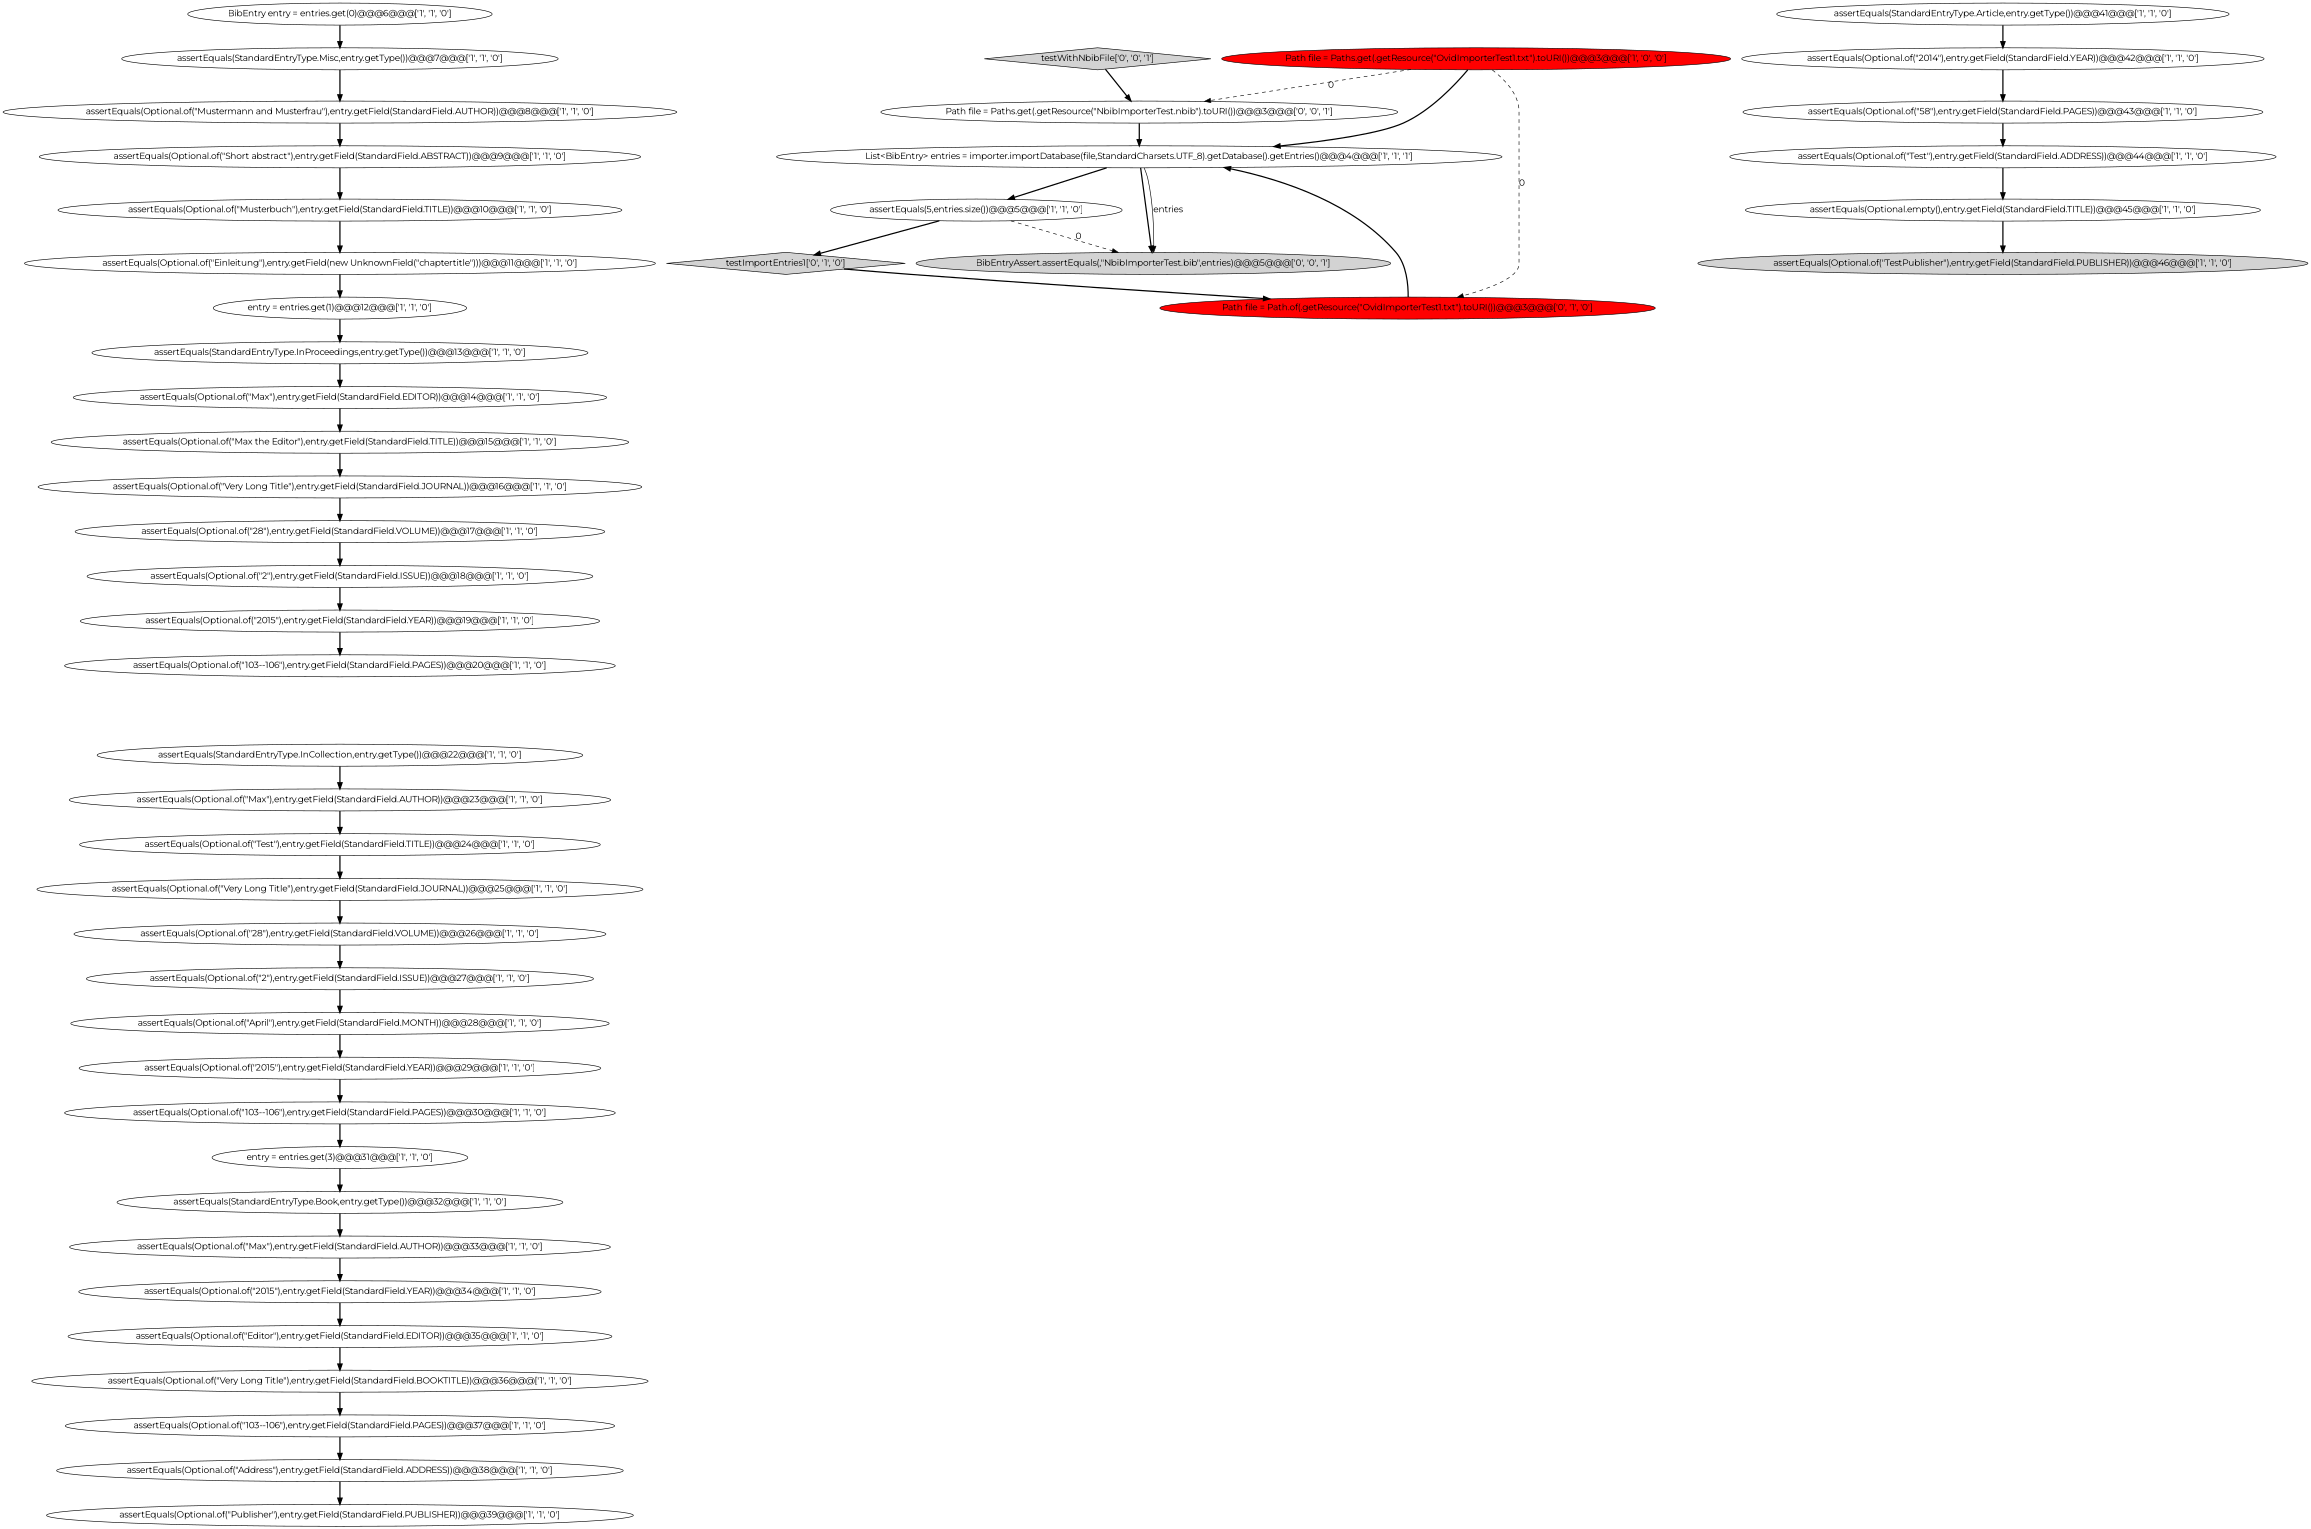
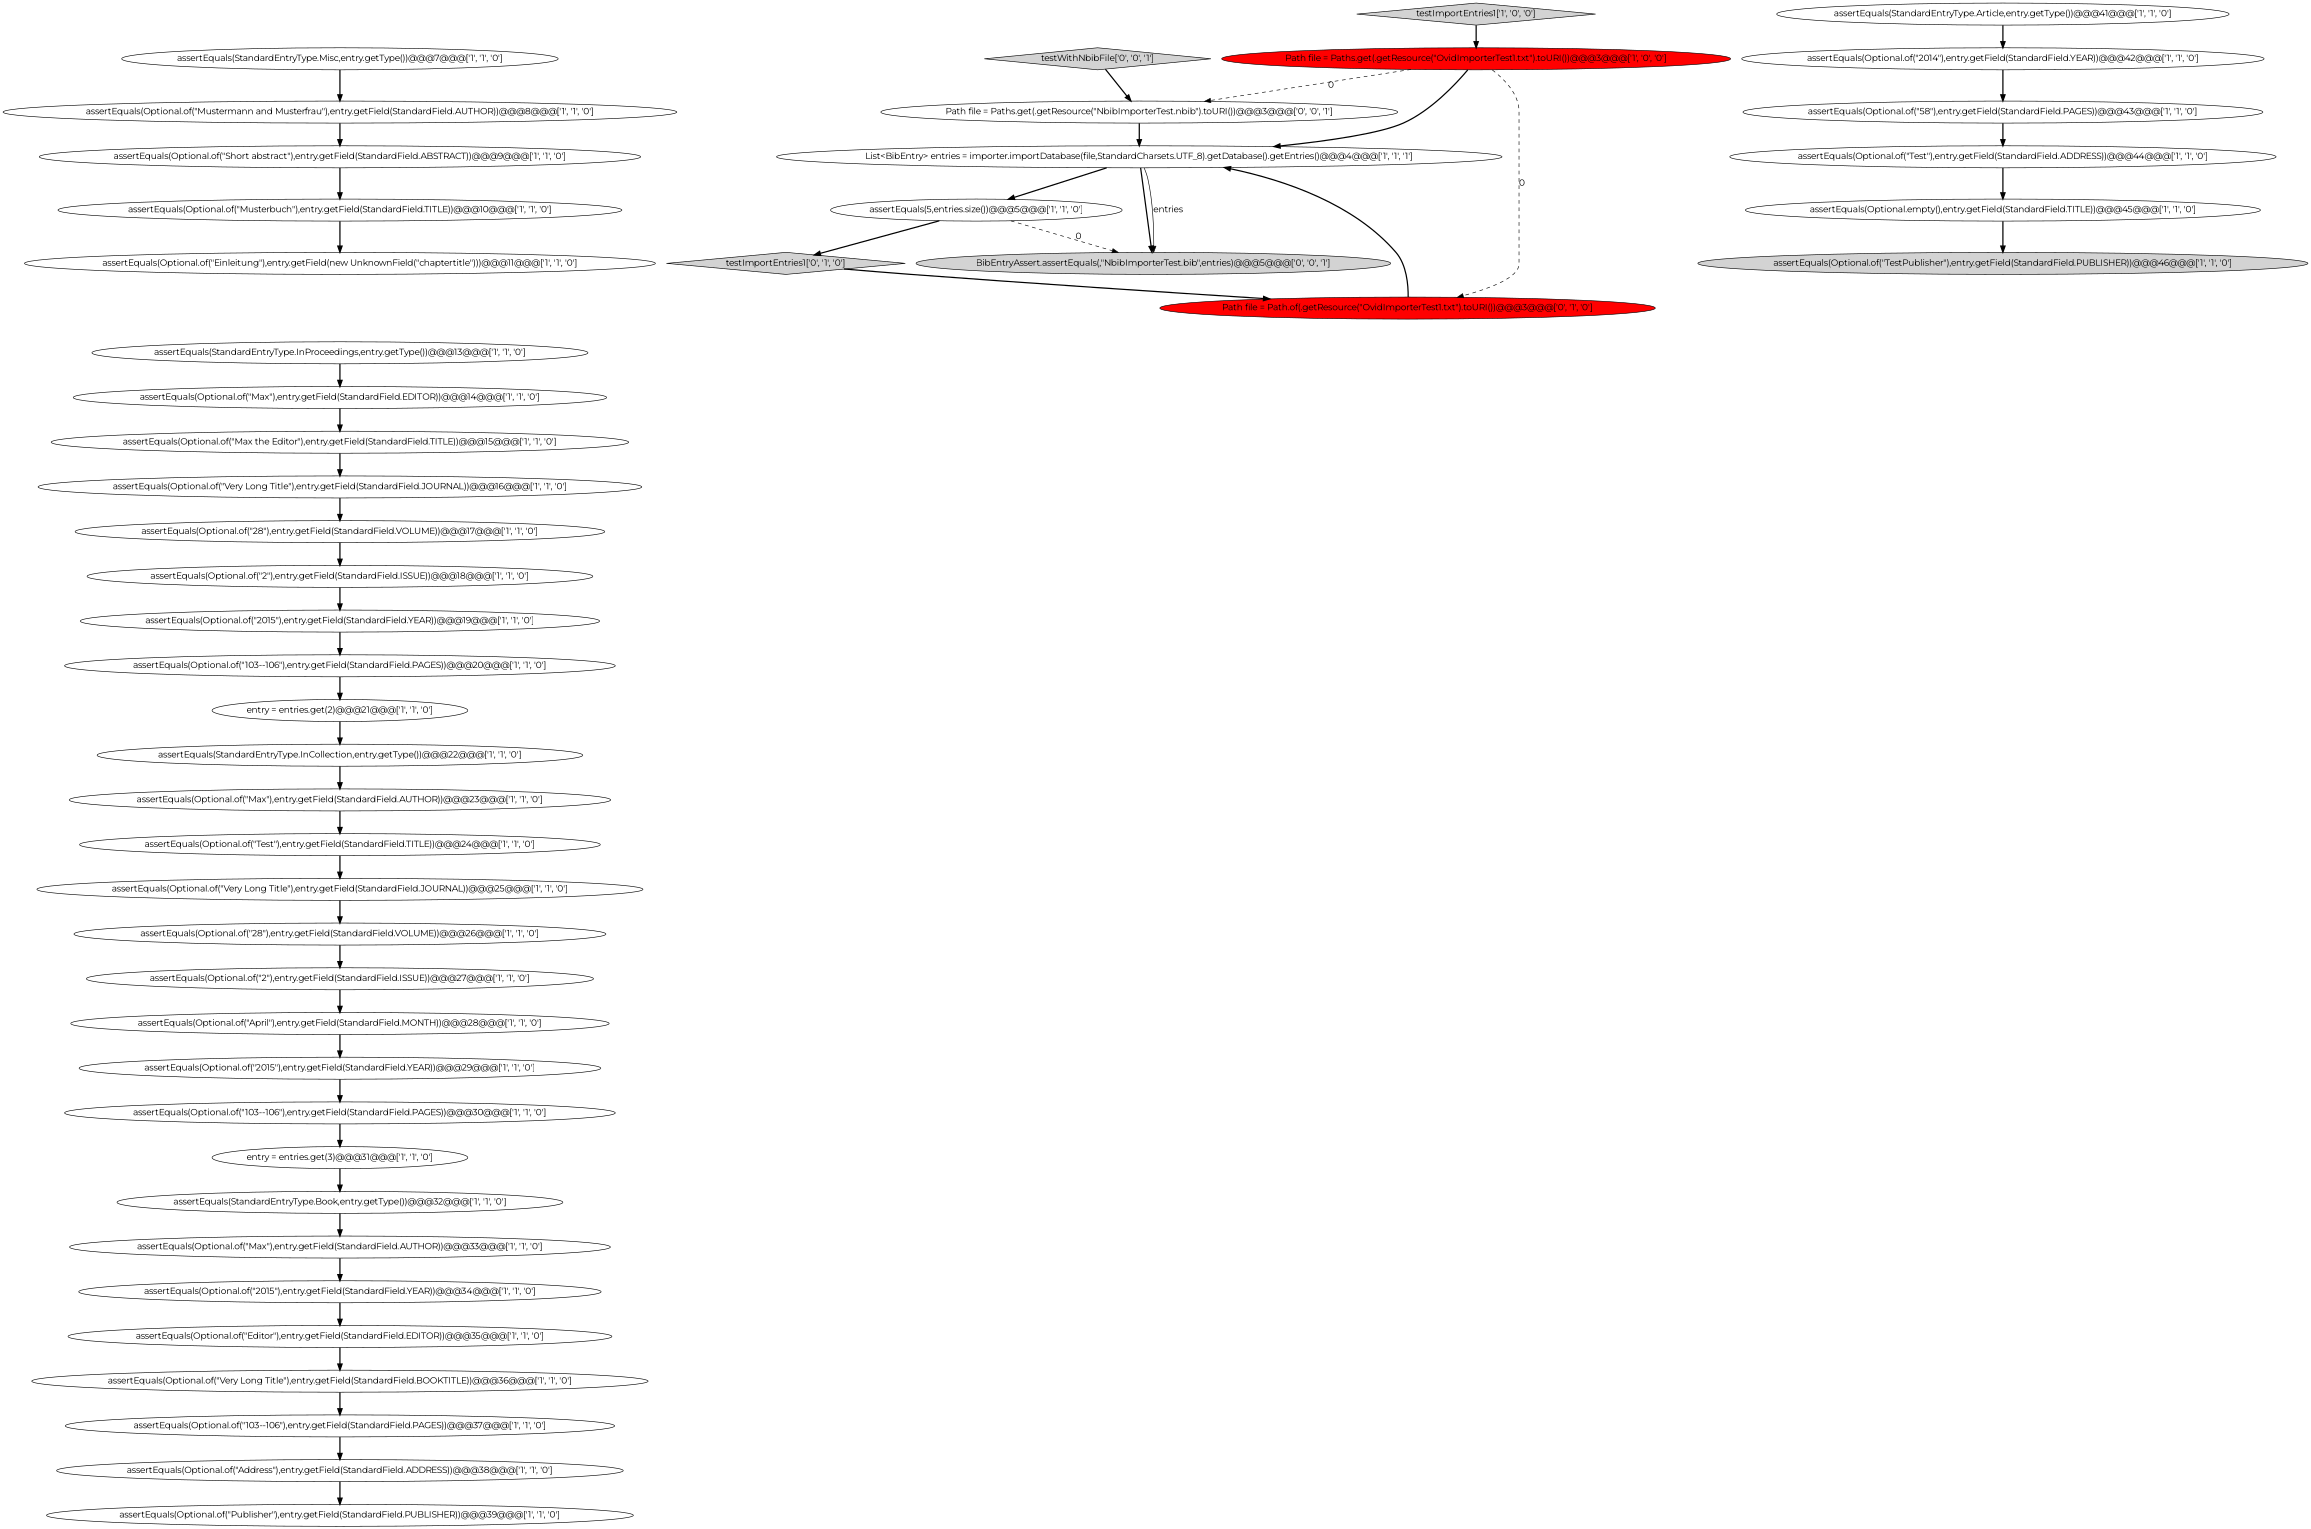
  digraph {
    fontname=Montserrat
    node [fillcolor=white fontname=Montserrat shape=ellipse style=filled]
    edge [fontname=Montserrat style=bold]
    n1 [label="assertEquals(Optional.of(\"103--106\"),entry.getField(StandardField.PAGES))@@@20@@@['1', '1', '0']"]
+   n2 [label="entry = entries.get(2)@@@21@@@['1', '1', '0']"]
    n3 [label="assertEquals(StandardEntryType.InCollection,entry.getType())@@@22@@@['1', '1', '0']"]
+   n4 [fillcolor=lightgray label="testImportEntries1['1', '0', '0']" shape=diamond]
    n5 [fillcolor=red label="Path file = Paths.get(.getResource(\"OvidImporterTest1.txt\").toURI())@@@3@@@['1', '0', '0']"]
    n6 [label="List<BibEntry> entries = importer.importDatabase(file,StandardCharsets.UTF_8).getDatabase().getEntries()@@@4@@@['1', '1', '1']"]
    n7 [label="Path file = Paths.get(.getResource(\"NbibImporterTest.nbib\").toURI())@@@3@@@['0', '0', '1']"]
    n8 [fillcolor=red label="Path file = Path.of(.getResource(\"OvidImporterTest1.txt\").toURI())@@@3@@@['0', '1', '0']"]
    n9 [label="assertEquals(Optional.of(\"Mustermann and Musterfrau\"),entry.getField(StandardField.AUTHOR))@@@8@@@['1', '1', '0']"]
    n10 [label="assertEquals(Optional.of(\"Short abstract\"),entry.getField(StandardField.ABSTRACT))@@@9@@@['1', '1', '0']"]
    n11 [label="assertEquals(Optional.of(\"Musterbuch\"),entry.getField(StandardField.TITLE))@@@10@@@['1', '1', '0']"]
    n12 [label="assertEquals(Optional.of(\"58\"),entry.getField(StandardField.PAGES))@@@43@@@['1', '1', '0']"]
    n13 [label="assertEquals(Optional.of(\"Test\"),entry.getField(StandardField.ADDRESS))@@@44@@@['1', '1', '0']"]
    n14 [label="assertEquals(Optional.empty(),entry.getField(StandardField.TITLE))@@@45@@@['1', '1', '0']"]
    n15 [label="assertEquals(StandardEntryType.Article,entry.getType())@@@41@@@['1', '1', '0']"]
    n16 [label="assertEquals(Optional.of(\"2014\"),entry.getField(StandardField.YEAR))@@@42@@@['1', '1', '0']"]
    n17 [label="assertEquals(Optional.of(\"Very Long Title\"),entry.getField(StandardField.BOOKTITLE))@@@36@@@['1', '1', '0']"]
    n18 [label="assertEquals(Optional.of(\"103--106\"),entry.getField(StandardField.PAGES))@@@37@@@['1', '1', '0']"]
    n19 [label="assertEquals(Optional.of(\"Address\"),entry.getField(StandardField.ADDRESS))@@@38@@@['1', '1', '0']"]
    n20 [label="assertEquals(Optional.of(\"28\"),entry.getField(StandardField.VOLUME))@@@17@@@['1', '1', '0']"]
    n21 [label="assertEquals(Optional.of(\"2\"),entry.getField(StandardField.ISSUE))@@@18@@@['1', '1', '0']"]
    n22 [label="assertEquals(Optional.of(\"2015\"),entry.getField(StandardField.YEAR))@@@19@@@['1', '1', '0']"]
    n23 [label="assertEquals(Optional.of(\"Einleitung\"),entry.getField(new UnknownField(\"chaptertitle\")))@@@11@@@['1', '1', '0']"]
    n24 [label="assertEquals(Optional.of(\"Max\"),entry.getField(StandardField.AUTHOR))@@@23@@@['1', '1', '0']"]
    n25 [label="assertEquals(Optional.of(\"Test\"),entry.getField(StandardField.TITLE))@@@24@@@['1', '1', '0']"]
    n26 [label="assertEquals(Optional.of(\"Very Long Title\"),entry.getField(StandardField.JOURNAL))@@@25@@@['1', '1', '0']"]
    n27 [fillcolor=lightgray label="BibEntryAssert.assertEquals(,\"NbibImporterTest.bib\",entries)@@@5@@@['0', '0', '1']"]
    n28 [label="assertEquals(5,entries.size())@@@5@@@['1', '1', '0']"]
    n29 [fillcolor=lightgray label="testImportEntries1['0', '1', '0']" shape=diamond]
    n30 [label="assertEquals(Optional.of(\"Publisher\"),entry.getField(StandardField.PUBLISHER))@@@39@@@['1', '1', '0']"]
    n31 [label="assertEquals(Optional.of(\"Editor\"),entry.getField(StandardField.EDITOR))@@@35@@@['1', '1', '0']"]
    n32 [label="assertEquals(Optional.of(\"28\"),entry.getField(StandardField.VOLUME))@@@26@@@['1', '1', '0']"]
    n33 [label="assertEquals(Optional.of(\"2\"),entry.getField(StandardField.ISSUE))@@@27@@@['1', '1', '0']"]
    n34 [label="assertEquals(Optional.of(\"April\"),entry.getField(StandardField.MONTH))@@@28@@@['1', '1', '0']"]
    n35 [label="assertEquals(StandardEntryType.InProceedings,entry.getType())@@@13@@@['1', '1', '0']"]
    n36 [label="assertEquals(Optional.of(\"Max\"),entry.getField(StandardField.EDITOR))@@@14@@@['1', '1', '0']"]
    n37 [label="assertEquals(Optional.of(\"Max the Editor\"),entry.getField(StandardField.TITLE))@@@15@@@['1', '1', '0']"]
    n38 [fillcolor=lightgray label="assertEquals(Optional.of(\"TestPublisher\"),entry.getField(StandardField.PUBLISHER))@@@46@@@['1', '1', '0']"]
    n39 [label="assertEquals(StandardEntryType.Misc,entry.getType())@@@7@@@['1', '1', '0']"]
    n40 [fillcolor=lightgray label="testWithNbibFile['0', '0', '1']" shape=diamond]
    n41 [label="assertEquals(Optional.of(\"Very Long Title\"),entry.getField(StandardField.JOURNAL))@@@16@@@['1', '1', '0']"]
-   n42 [label="entry = entries.get(1)@@@12@@@['1', '1', '0']"]
-   n43 [label="BibEntry entry = entries.get(0)@@@6@@@['1', '1', '0']"]
    n44 [label="assertEquals(Optional.of(\"Max\"),entry.getField(StandardField.AUTHOR))@@@33@@@['1', '1', '0']"]
    n45 [label="assertEquals(Optional.of(\"2015\"),entry.getField(StandardField.YEAR))@@@34@@@['1', '1', '0']"]
    n46 [label="assertEquals(Optional.of(\"2015\"),entry.getField(StandardField.YEAR))@@@29@@@['1', '1', '0']"]
    n47 [label="assertEquals(StandardEntryType.Book,entry.getType())@@@32@@@['1', '1', '0']"]
    n48 [label="assertEquals(Optional.of(\"103--106\"),entry.getField(StandardField.PAGES))@@@30@@@['1', '1', '0']"]
    n49 [label="entry = entries.get(3)@@@31@@@['1', '1', '0']"]
+   n1 -> n2
+   n2 -> n3
    n3 -> n24
+   n4 -> n5
    n5 -> n6
    n5 -> n7 [label=0 style=dashed]
    n5 -> n8 [label=0 style=dashed]
    n6 -> n27 [label=entries style=solid]
    n6 -> n27
    n6 -> n28
    n7 -> n6
    n8 -> n6
    n9 -> n10
    n10 -> n11
    n11 -> n23
    n12 -> n13
    n13 -> n14
    n14 -> n38
    n15 -> n16
    n16 -> n12
    n17 -> n18
    n18 -> n19
    n19 -> n30
    n20 -> n21
    n21 -> n22
    n22 -> n1
-   n23 -> n42
    n24 -> n25
    n25 -> n26
    n26 -> n32
    n28 -> n27 [label=0 style=dashed]
    n28 -> n29
    n29 -> n8
    n31 -> n17
    n32 -> n33
    n33 -> n34
    n34 -> n46
    n35 -> n36
    n36 -> n37
    n37 -> n41
    n39 -> n9
    n40 -> n7
    n41 -> n20
-   n42 -> n35
-   n43 -> n39
    n44 -> n45
    n45 -> n31
    n46 -> n48
    n47 -> n44
    n48 -> n49
    n49 -> n47
  }
